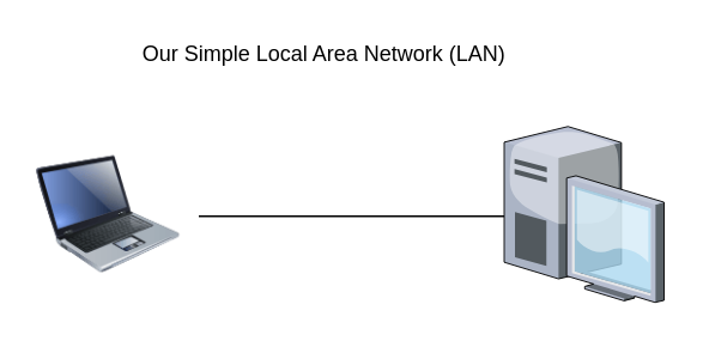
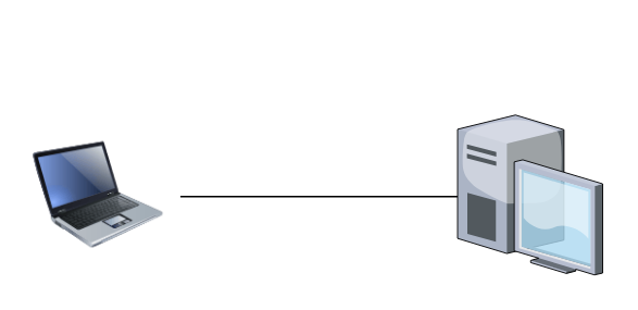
  <mxCell id="0" />
  <mxCell id="1" parent="0" />
  <mxCell id="2" value="" style="verticalLabelPosition=bottom;aspect=fixed;html=1;verticalAlign=top;strokeColor=none;align=center;outlineConnect=0;shape=mxgraph.citrix.desktop;" vertex="1" parent="1"><mxGeometry x="280" y="70" width="89" height="98" as="geometry" /></mxCell>
  <mxCell id="3" value="" style="image;html=1;labelBackgroundColor=#ffffff;image=img/lib/clip_art/computers/Laptop_128x128.png" vertex="1" parent="1"><mxGeometry x="20" y="79" width="80" height="80" as="geometry" /></mxCell>
  <mxCell id="4" value="" style="endArrow=none;html=1;entryX=0;entryY=0.51;entryDx=0;entryDy=0;entryPerimeter=0;" edge="1" parent="1" target="2"><mxGeometry width="50" height="50" relative="1" as="geometry"><mxPoint x="110" y="120" as="sourcePoint" /><mxPoint x="180" y="90" as="targetPoint" /></mxGeometry></mxCell>
- <mxCell id="5" value="Our Simple Local Area Network (LAN)" style="text;html=1;strokeColor=none;fillColor=none;align=center;verticalAlign=middle;whiteSpace=wrap;rounded=0;" vertex="1" parent="1"><mxGeometry x="70" y="20" width="220" height="20" as="geometry" /></mxCell>
